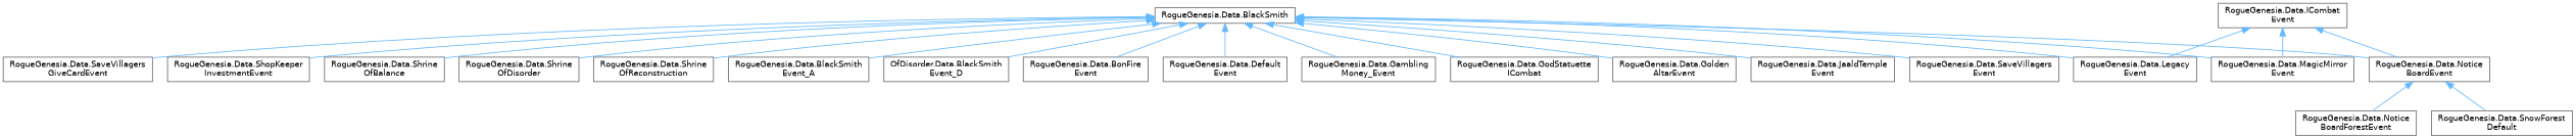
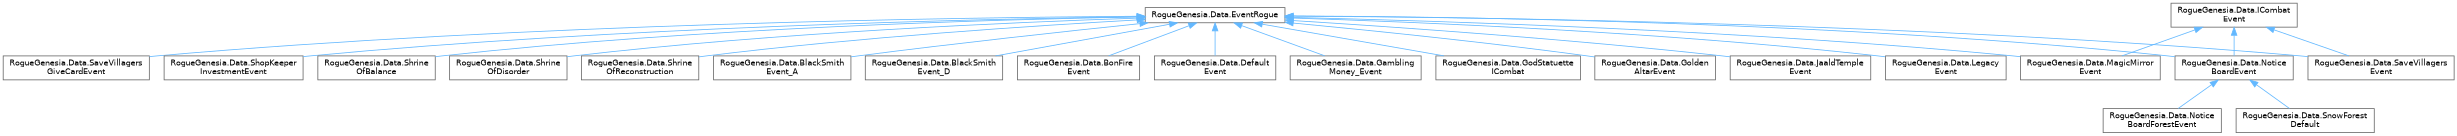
  digraph {
    rankdir=TB
    node [color=grey40 fillcolor=white fontname=Helvetica fontsize=10 shape=box style=filled]
    edge [color=steelblue1 dir=back fontname=Helvetica fontsize=10 labelfontname=Helvetica labelfontsize=10 style=solid]
-   n1 [height=0.2 label="RogueGenesia.Data.BlackSmith" width=0.4]
+   n1 [height=0.2 label="RogueGenesia.Data.EventRogue" width=0.4]
    n2 [height=0.2 label="RogueGenesia.Data.BlackSmith\lEvent_A" width=0.4]
-   n3 [height=0.2 label="OfDisorder.Data.BlackSmith\lEvent_D" width=0.4]
+   n3 [height=0.2 label="RogueGenesia.Data.BlackSmith\lEvent_D" width=0.4]
    n4 [height=0.2 label="RogueGenesia.Data.BonFire\lEvent" width=0.4]
    n5 [height=0.2 label="RogueGenesia.Data.Default\lEvent" width=0.4]
    n6 [height=0.2 label="RogueGenesia.Data.Gambling\lMoney_Event" width=0.4]
    n7 [height=0.2 label="RogueGenesia.Data.GodStatuette\lICombat" width=0.4]
    n8 [height=0.2 label="RogueGenesia.Data.Golden\lAltarEvent" width=0.4]
    n9 [height=0.2 label="RogueGenesia.Data.JaaldTemple\lEvent" width=0.4]
    n10 [height=0.2 label="RogueGenesia.Data.Legacy\lEvent" width=0.4]
    n11 [height=0.2 label="RogueGenesia.Data.MagicMirror\lEvent" width=0.4]
    n12 [height=0.2 label="RogueGenesia.Data.Notice\lBoardEvent" width=0.4]
    n13 [height=0.2 label="RogueGenesia.Data.SaveVillagers\lEvent" width=0.4]
    n14 [height=0.2 label="RogueGenesia.Data.SaveVillagers\lGiveCardEvent" width=0.4]
    n15 [height=0.2 label="RogueGenesia.Data.ShopKeeper\lInvestmentEvent" width=0.4]
    n16 [height=0.2 label="RogueGenesia.Data.Shrine\lOfBalance" width=0.4]
    n17 [height=0.2 label="RogueGenesia.Data.Shrine\lOfDisorder" width=0.4]
    n18 [height=0.2 label="RogueGenesia.Data.Shrine\lOfReconstruction" width=0.4]
    n19 [height=0.2 label="RogueGenesia.Data.Notice\lBoardForestEvent" width=0.4]
    n20 [height=0.2 label="RogueGenesia.Data.SnowForest\lDefault" width=0.4]
    n21 [height=0.2 label="RogueGenesia.Data.ICombat\lEvent" width=0.4]
    n1 -> n2
    n1 -> n3
    n1 -> n4
    n1 -> n5
    n1 -> n6
    n1 -> n7
    n1 -> n8
    n1 -> n9
    n1 -> n10
    n1 -> n11
    n1 -> n12
    n1 -> n13
    n1 -> n14
    n1 -> n15
    n1 -> n16
    n1 -> n17
    n1 -> n18
    n12 -> n19
    n12 -> n20
    n21 -> n11
    n21 -> n12
-   n21 -> n10
+   n21 -> n13
  }
